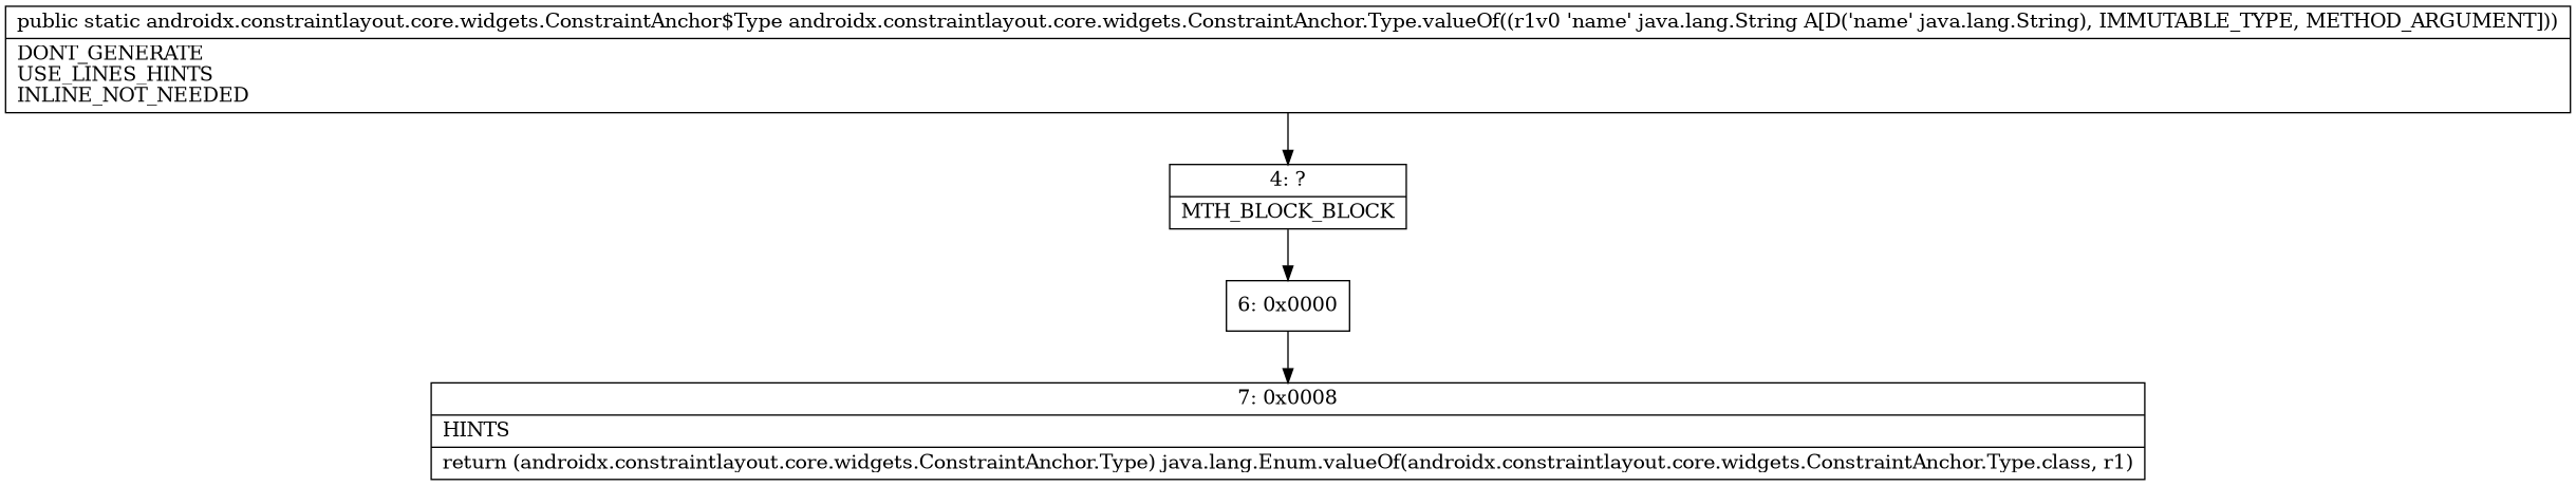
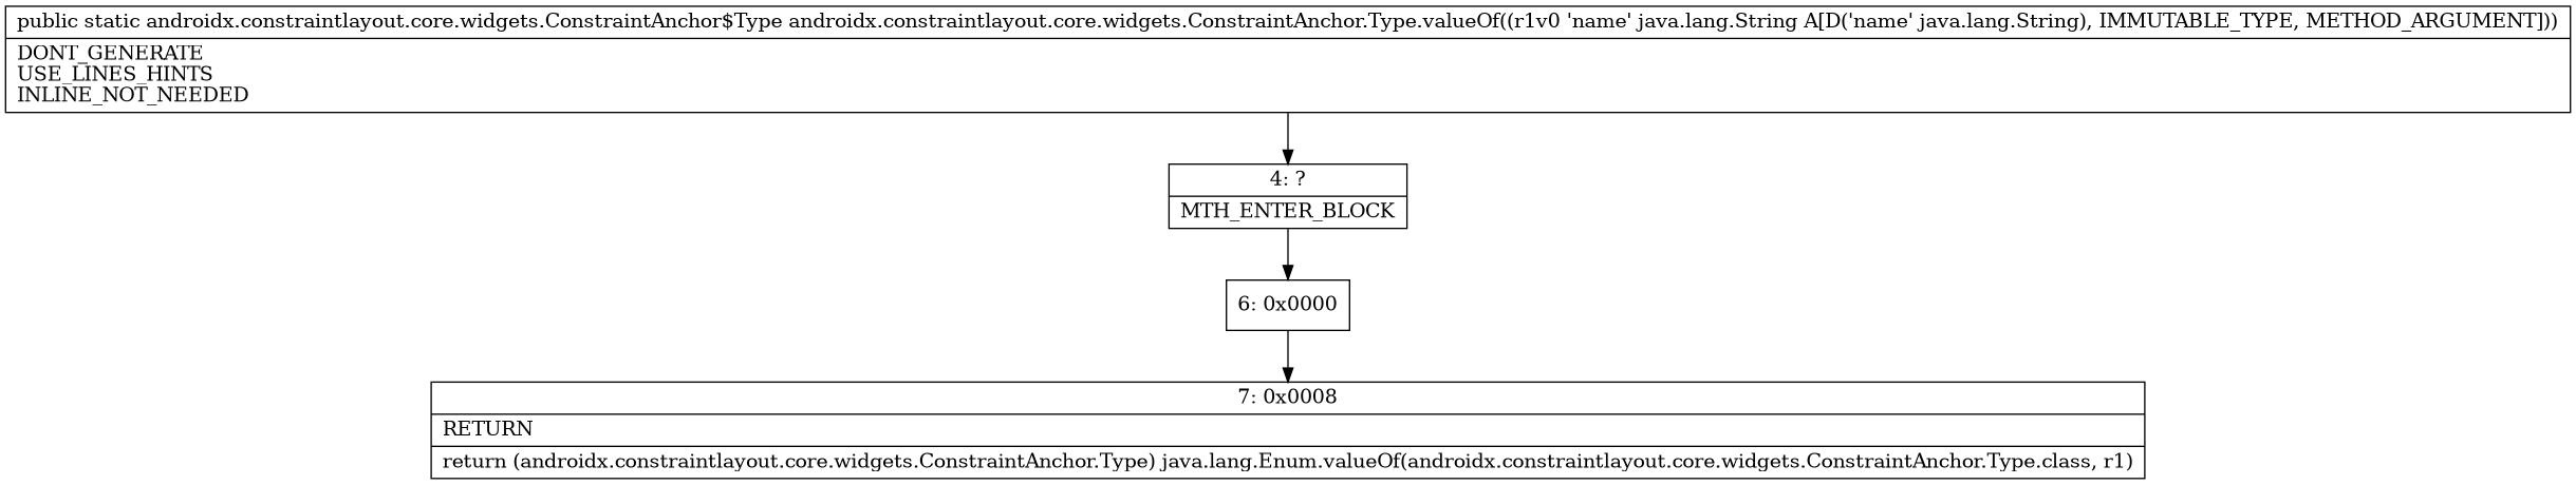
  digraph {
    node [shape=record]
-   n1 [label="{4\:\ ?|MTH_BLOCK_BLOCK\l}"]
+   n1 [label="{4\:\ ?|MTH_ENTER_BLOCK\l}"]
    n2 [label="{6\:\ 0x0000}"]
-   n3 [label="{7\:\ 0x0008|HINTS\l|return (androidx.constraintlayout.core.widgets.ConstraintAnchor.Type) java.lang.Enum.valueOf(androidx.constraintlayout.core.widgets.ConstraintAnchor.Type.class, r1)\l}"]
+   n3 [label="{7\:\ 0x0008|RETURN\l|return (androidx.constraintlayout.core.widgets.ConstraintAnchor.Type) java.lang.Enum.valueOf(androidx.constraintlayout.core.widgets.ConstraintAnchor.Type.class, r1)\l}"]
    n4 [label="{public static androidx.constraintlayout.core.widgets.ConstraintAnchor$Type androidx.constraintlayout.core.widgets.ConstraintAnchor.Type.valueOf((r1v0 'name' java.lang.String A[D('name' java.lang.String), IMMUTABLE_TYPE, METHOD_ARGUMENT]))  | DONT_GENERATE\lUSE_LINES_HINTS\lINLINE_NOT_NEEDED\l}"]
    n1 -> n2
    n2 -> n3
    n4 -> n1
  }
